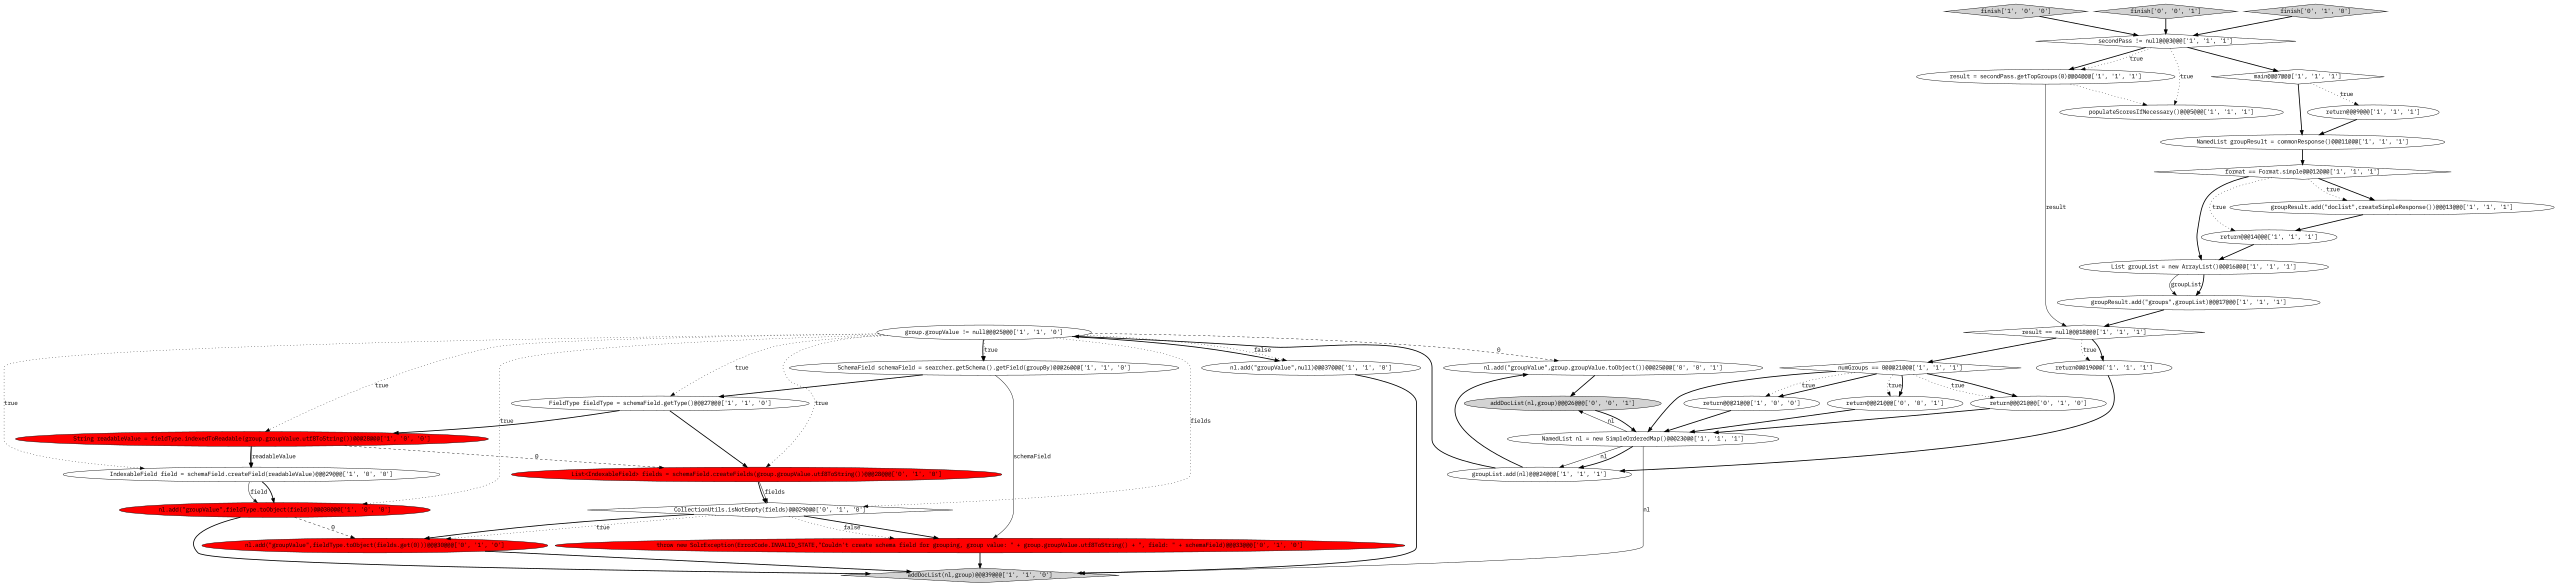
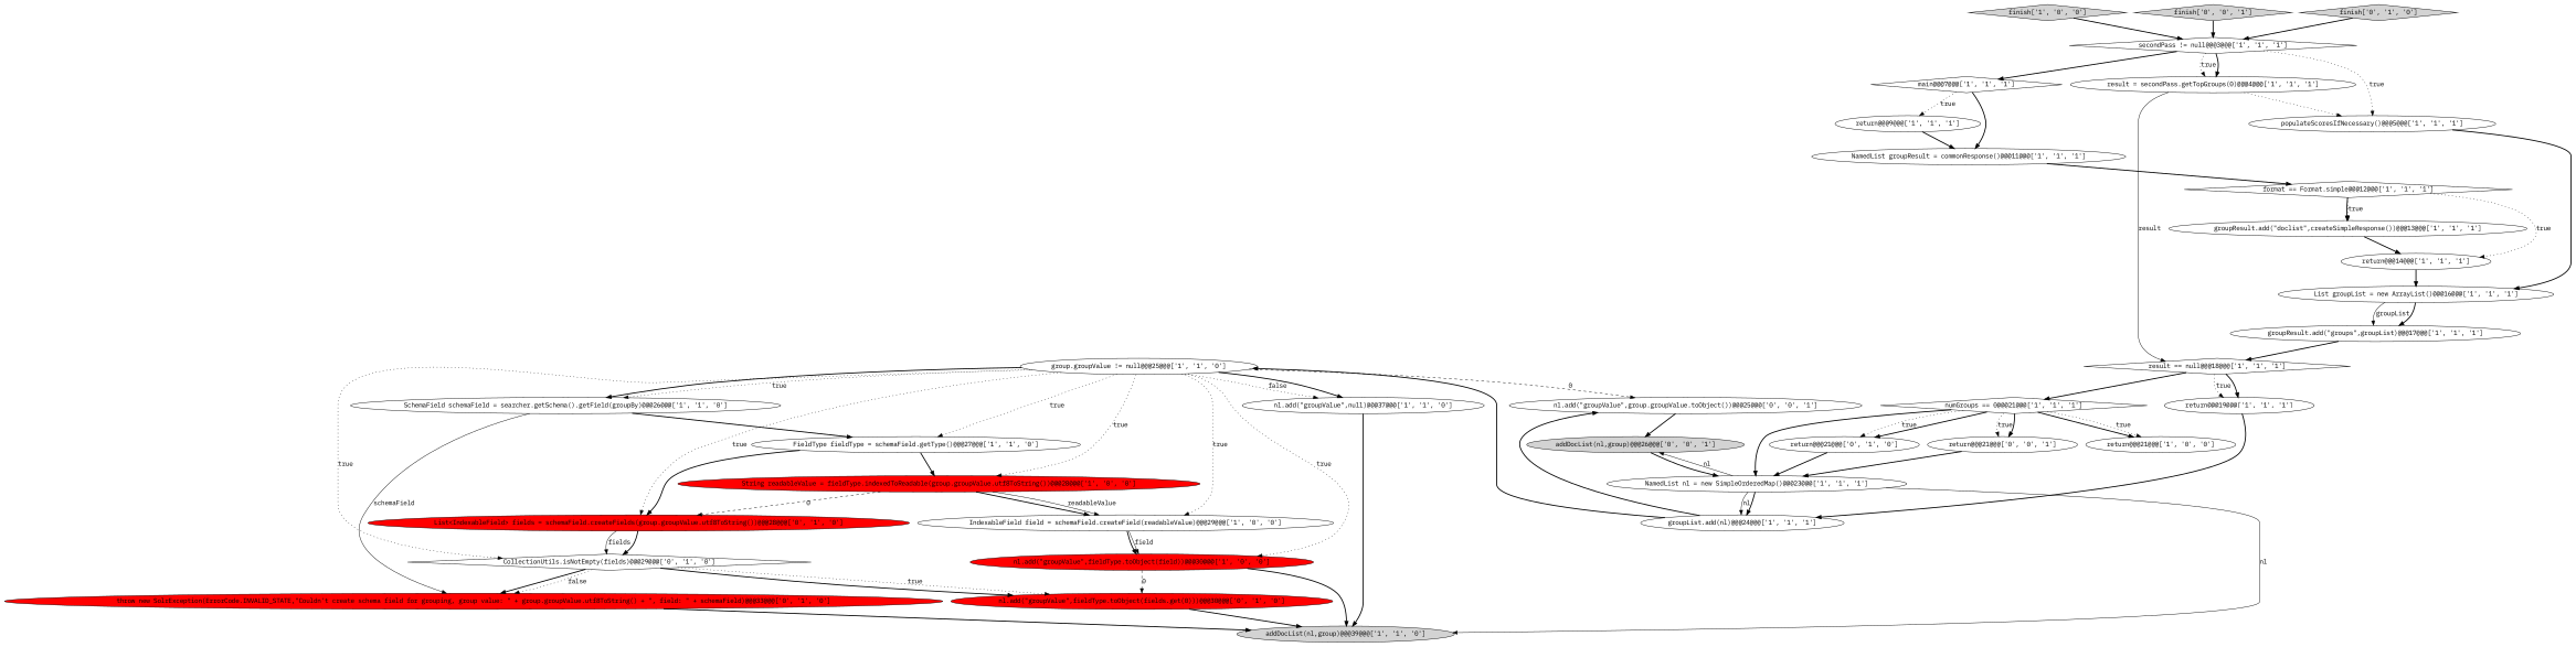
  digraph {
    fontname="IBM Plex Mono"
    node [fillcolor=white fontname="IBM Plex Mono" shape=ellipse style=filled]
    edge [fontname="IBM Plex Mono" style=bold]
    n1 [fillcolor=red label="nl.add(\"groupValue\",fieldType.toObject(field))@@@30@@@['1', '0', '0']"]
-   n2 [fillcolor=lightgray label="addDocList(nl,group)@@@39@@@['1', '1', '0']" shape=diamond]
+   n2 [fillcolor=lightgray label="addDocList(nl,group)@@@39@@@['1', '1', '0']"]
    n3 [fillcolor=red label="nl.add(\"groupValue\",fieldType.toObject(fields.get(0)))@@@30@@@['0', '1', '0']"]
    n4 [label="SchemaField schemaField = searcher.getSchema().getField(groupBy)@@@26@@@['1', '1', '0']"]
    n5 [label="FieldType fieldType = schemaField.getType()@@@27@@@['1', '1', '0']"]
    n6 [fillcolor=red label="throw new SolrException(ErrorCode.INVALID_STATE,\"Couldn't create schema field for grouping, group value: \" + group.groupValue.utf8ToString() + \", field: \" + schemaField)@@@33@@@['0', '1', '0']"]
    n7 [fillcolor=red label="List<IndexableField> fields = schemaField.createFields(group.groupValue.utf8ToString())@@@28@@@['0', '1', '0']"]
    n8 [fillcolor=red label="String readableValue = fieldType.indexedToReadable(group.groupValue.utf8ToString())@@@28@@@['1', '0', '0']"]
    n9 [label="return@@@21@@@['1', '0', '0']"]
    n10 [label="NamedList nl = new SimpleOrderedMap()@@@23@@@['1', '1', '1']"]
    n11 [fillcolor=lightgray label="addDocList(nl,group)@@@26@@@['0', '0', '1']"]
    n12 [label="groupList.add(nl)@@@24@@@['1', '1', '1']"]
    n13 [label="nl.add(\"groupValue\",group.groupValue.toObject())@@@25@@@['0', '0', '1']"]
    n14 [label="CollectionUtils.isNotEmpty(fields)@@@29@@@['0', '1', '0']" shape=diamond]
    n15 [label="return@@@21@@@['0', '1', '0']"]
    n16 [label="group.groupValue != null@@@25@@@['1', '1', '0']"]
    n17 [label="IndexableField field = schemaField.createField(readableValue)@@@29@@@['1', '0', '0']"]
    n18 [label="nl.add(\"groupValue\",null)@@@37@@@['1', '1', '0']"]
    n19 [label="populateScoresIfNecessary()@@@5@@@['1', '1', '1']"]
    n20 [label="main@@@7@@@['1', '1', '1']" shape=diamond]
    n21 [label="return@@@9@@@['1', '1', '1']"]
    n22 [label="NamedList groupResult = commonResponse()@@@11@@@['1', '1', '1']"]
    n23 [label="secondPass != null@@@3@@@['1', '1', '1']" shape=diamond]
    n24 [label="result = secondPass.getTopGroups(0)@@@4@@@['1', '1', '1']"]
    n25 [label="result == null@@@18@@@['1', '1', '1']" shape=diamond]
    n26 [fillcolor=lightgray label="finish['1', '0', '0']" shape=diamond]
    n27 [label="format == Format.simple@@@12@@@['1', '1', '1']" shape=diamond]
    n28 [fillcolor=lightgray label="finish['0', '0', '1']" shape=diamond]
    n29 [label="groupResult.add(\"groups\",groupList)@@@17@@@['1', '1', '1']"]
    n30 [label="numGroups == 0@@@21@@@['1', '1', '1']" shape=diamond]
    n31 [label="return@@@19@@@['1', '1', '1']"]
    n32 [label="return@@@21@@@['0', '0', '1']"]
    n33 [label="groupResult.add(\"doclist\",createSimpleResponse())@@@13@@@['1', '1', '1']"]
    n34 [label="return@@@14@@@['1', '1', '1']"]
    n35 [label="List groupList = new ArrayList()@@@16@@@['1', '1', '1']"]
    n36 [fillcolor=lightgray label="finish['0', '1', '0']" shape=diamond]
    n1 -> n2
    n1 -> n3 [label=0 style=dashed]
    n3 -> n2
    n4 -> n5
    n4 -> n6 [label=schemaField style=solid]
    n5 -> n7
    n5 -> n8
    n6 -> n2
    n7 -> n14
    n7 -> n14 [label=fields style=solid]
    n8 -> n7 [label=0 style=dashed]
    n8 -> n17
    n8 -> n17 [label=readableValue style=solid]
-   n9 -> n10
    n10 -> n2 [label=nl style=solid]
    n10 -> n11 [label=nl style=solid]
    n10 -> n12 [label=nl style=solid]
    n10 -> n12
    n11 -> n10
    n12 -> n13
    n12 -> n16
    n13 -> n11
    n14 -> n3 [label=true style=dotted]
    n14 -> n3
    n14 -> n6
    n14 -> n6 [label=false style=dotted]
    n15 -> n10
    n16 -> n1 [label=true style=dotted]
    n16 -> n4
    n16 -> n4 [label=true style=dotted]
    n16 -> n5 [label=true style=dotted]
    n16 -> n7 [label=true style=dotted]
    n16 -> n8 [label=true style=dotted]
    n16 -> n13 [label=0 style=dashed]
-   n16 -> n14 [label=fields style=dotted]
+   n16 -> n14 [label=true style=dotted]
    n16 -> n17 [label=true style=dotted]
    n16 -> n18
    n16 -> n18 [label=false style=dotted]
    n17 -> n1
    n17 -> n1 [label=field style=solid]
    n18 -> n2
    n20 -> n21 [label=true style=dotted]
    n20 -> n22
    n21 -> n22
    n22 -> n27
    n23 -> n19 [label=true style=dotted]
    n23 -> n20
    n23 -> n24
    n23 -> n24 [label=true style=dotted]
    n24 -> n19 [style=dotted]
    n24 -> n25 [label=result style=solid]
    n25 -> n30
    n25 -> n31
    n25 -> n31 [label=true style=dotted]
    n26 -> n23
    n27 -> n33
    n27 -> n33 [label=true style=dotted]
    n27 -> n34 [label=true style=dotted]
-   n27 -> n35
+   n19 -> n35
    n28 -> n23
    n29 -> n25
    n30 -> n9
    n30 -> n9 [label=true style=dotted]
    n30 -> n10
    n30 -> n15
    n30 -> n15 [label=true style=dotted]
    n30 -> n32 [label=true style=dotted]
    n30 -> n32
    n31 -> n12
    n32 -> n10
    n33 -> n34
    n34 -> n35
    n35 -> n29 [label=groupList style=solid]
    n35 -> n29
    n36 -> n23
  }
